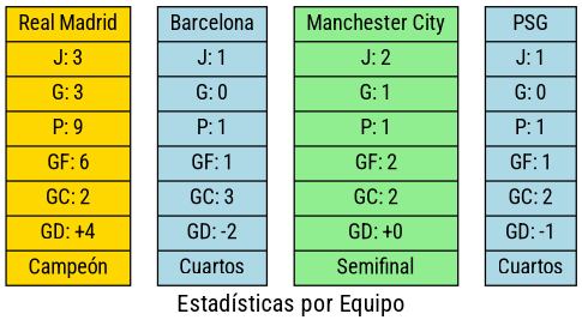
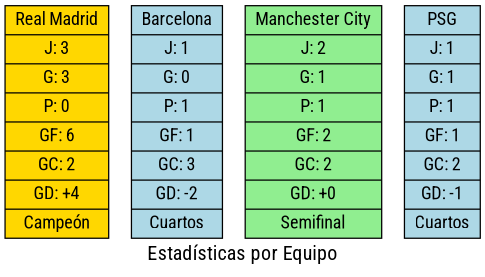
  digraph {
    bgcolor=white
    fontname="Roboto Condensed"
    fontsize=16
    label="Estadísticas por Equipo"
    rankdir=TB
    node [fillcolor=lightblue fontname="Roboto Condensed" shape=record style=filled]
-   n1 [fillcolor=gold label="{Real Madrid|J: 3|G: 3|P: 9|GF: 6|GC: 2|GD: +4|Campeón}"]
+   n1 [fillcolor=gold label="{Real Madrid|J: 3|G: 3|P: 0|GF: 6|GC: 2|GD: +4|Campeón}"]
    n2 [label="{Barcelona|J: 1|G: 0|P: 1|GF: 1|GC: 3|GD: -2|Cuartos}"]
    n3 [fillcolor=lightgreen label="{Manchester City|J: 2|G: 1|P: 1|GF: 2|GC: 2|GD: +0|Semifinal}"]
-   n4 [label="{PSG|J: 1|G: 0|P: 1|GF: 1|GC: 2|GD: -1|Cuartos}"]
+   n4 [label="{PSG|J: 1|G: 1|P: 1|GF: 1|GC: 2|GD: -1|Cuartos}"]
  }
